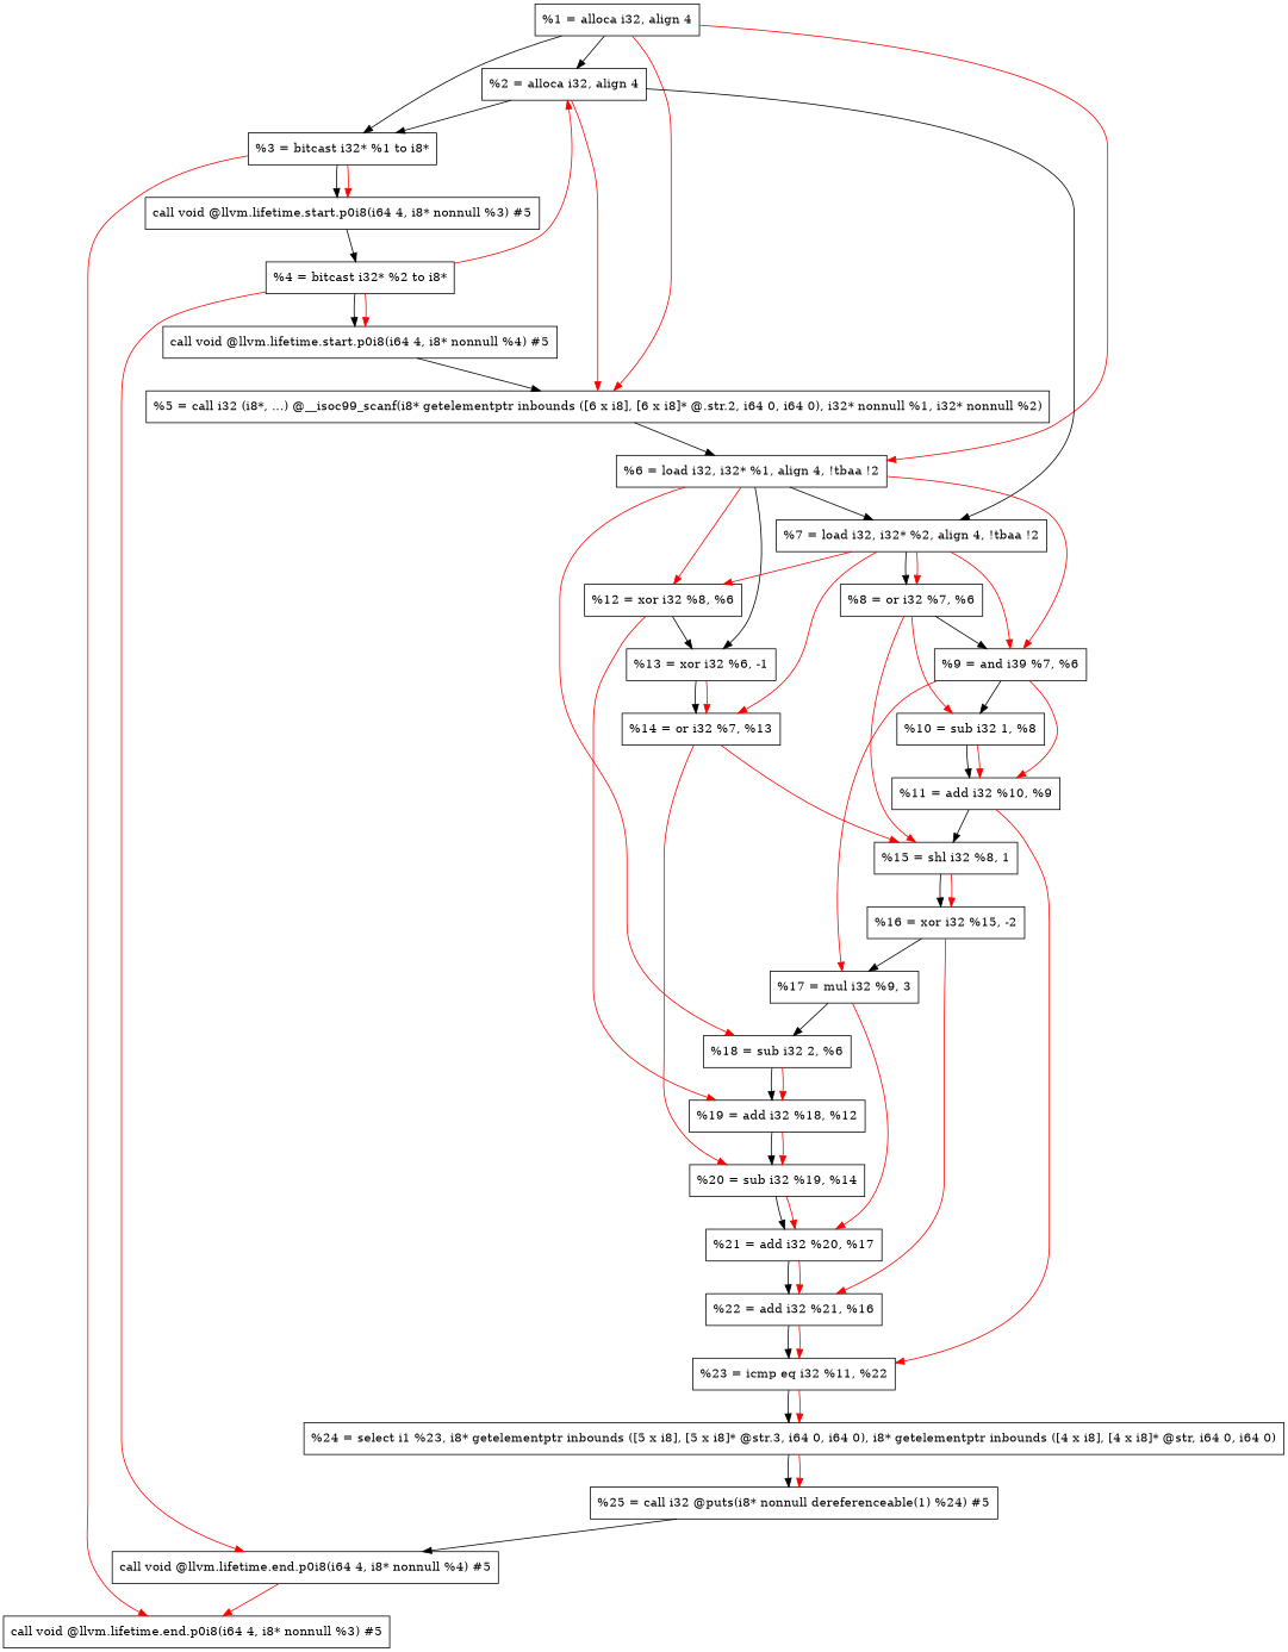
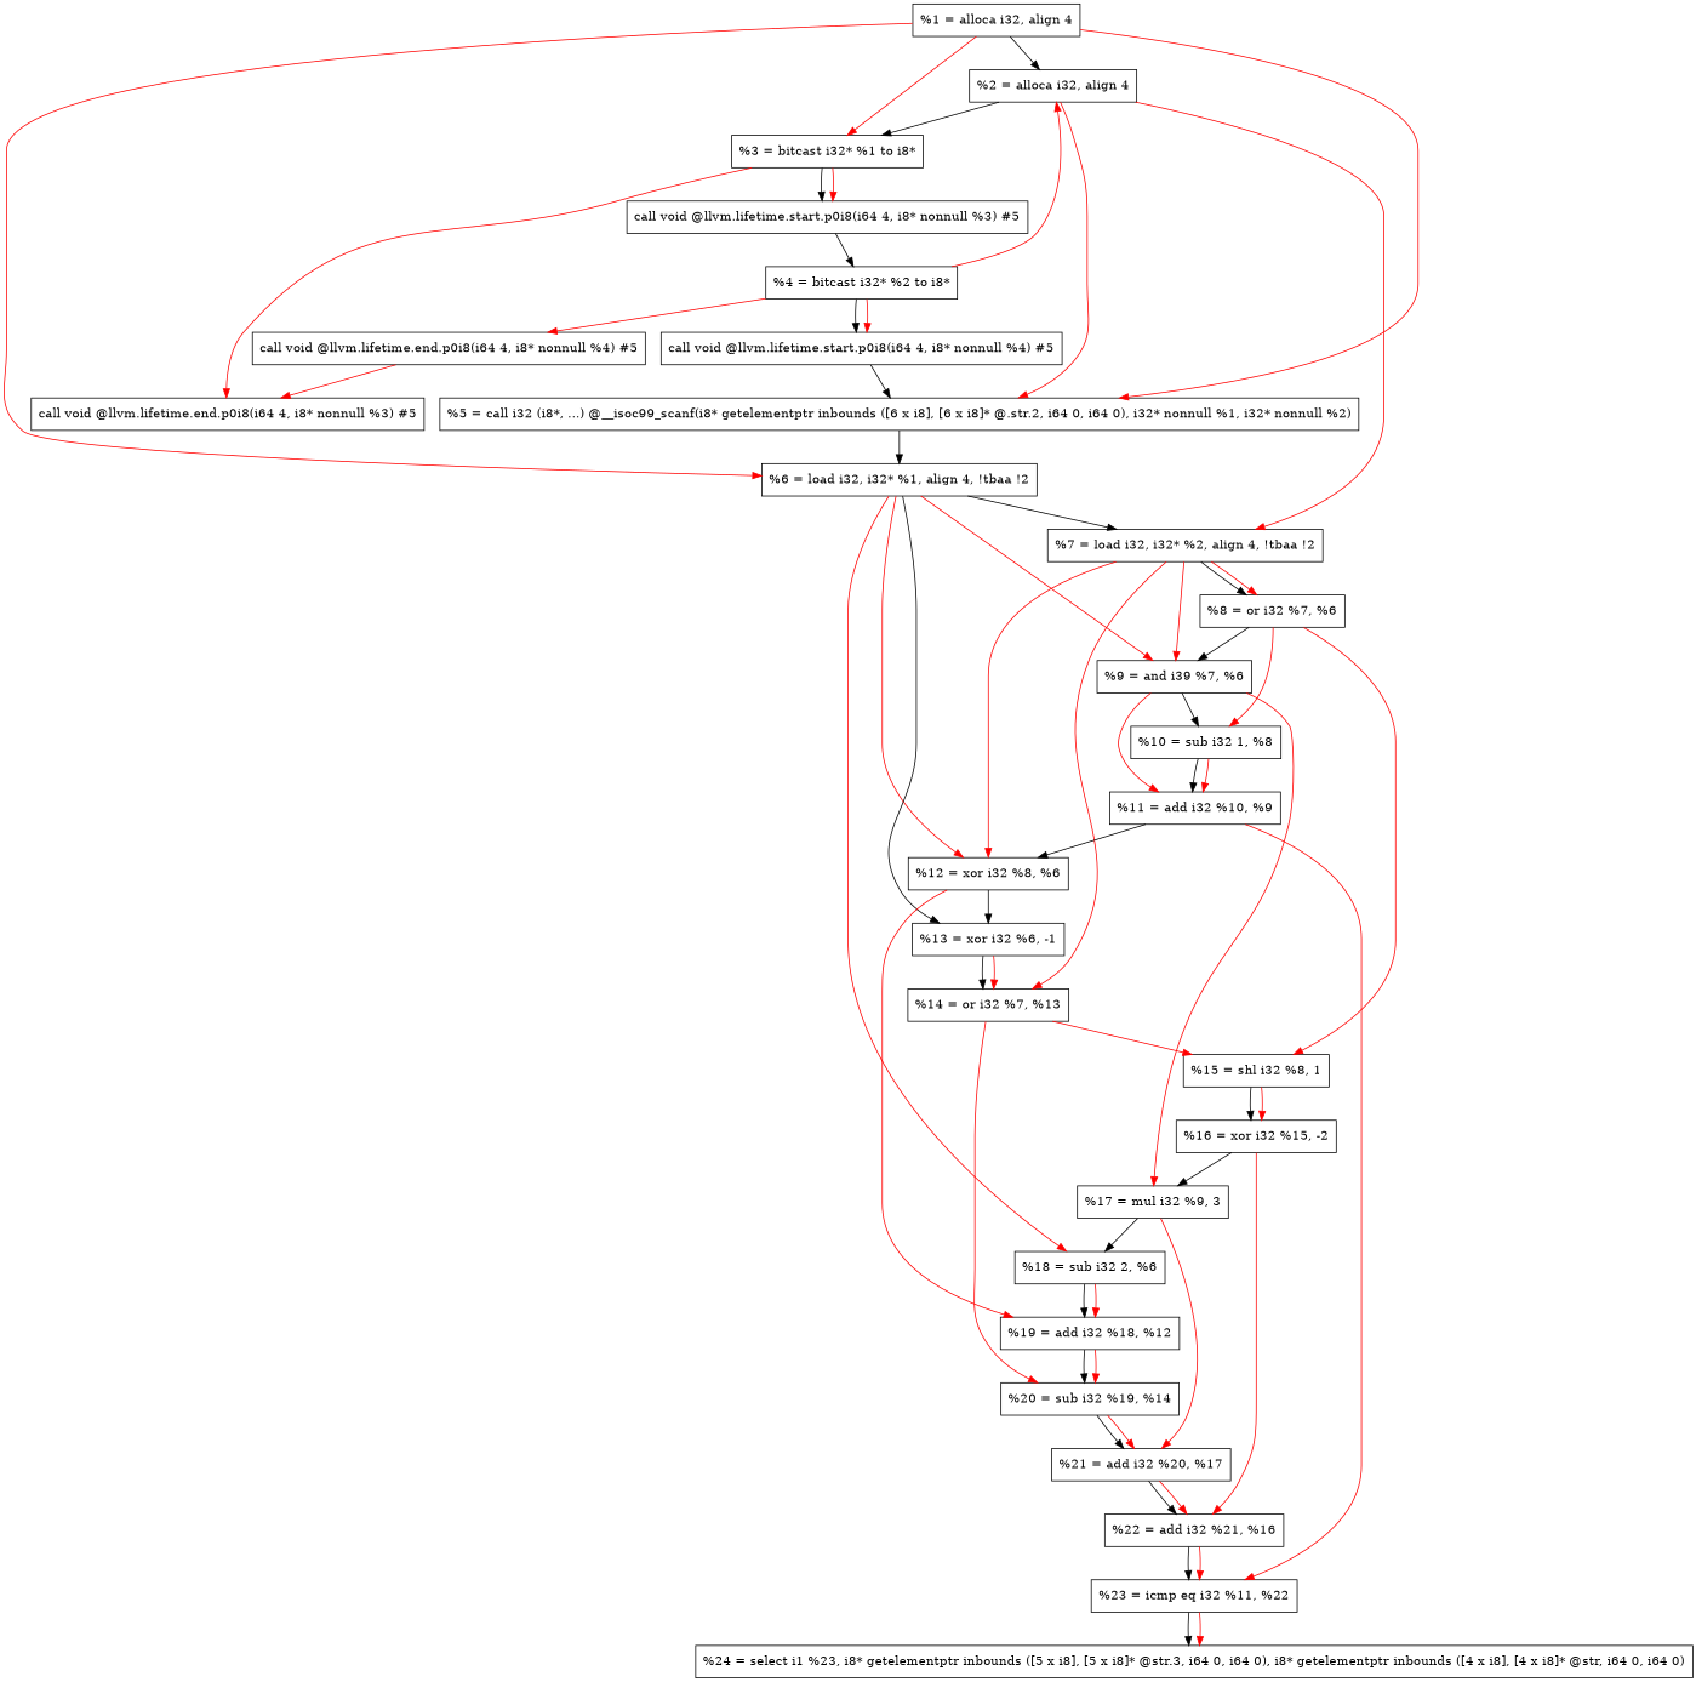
  digraph {
    node [shape=record]
    edge [color=red]
    n1 [label="  %1 = alloca i32, align 4"]
    n2 [label="  %2 = alloca i32, align 4"]
    n3 [label="  %3 = bitcast i32* %1 to i8*"]
    n4 [label="  %5 = call i32 (i8*, ...) @__isoc99_scanf(i8* getelementptr inbounds ([6 x i8], [6 x i8]* @.str.2, i64 0, i64 0), i32* nonnull %1, i32* nonnull %2)"]
    n5 [label="  %6 = load i32, i32* %1, align 4, !tbaa !2"]
    n6 [label="  %7 = load i32, i32* %2, align 4, !tbaa !2"]
    n7 [label="  call void @llvm.lifetime.start.p0i8(i64 4, i8* nonnull %3) #5"]
    n8 [label="  call void @llvm.lifetime.end.p0i8(i64 4, i8* nonnull %3) #5"]
    n9 [label="%9 = and i39 %7, %6"]
    n10 [label="%12 = xor i32 %8, %6"]
    n11 [label="  %13 = xor i32 %6, -1"]
    n12 [label="  %18 = sub i32 2, %6"]
    n13 [label="  %4 = bitcast i32* %2 to i8*"]
    n14 [label="  call void @llvm.lifetime.start.p0i8(i64 4, i8* nonnull %4) #5"]
    n15 [label="  call void @llvm.lifetime.end.p0i8(i64 4, i8* nonnull %4) #5"]
    n16 [label="  %8 = or i32 %7, %6"]
    n17 [label="  %14 = or i32 %7, %13"]
    n18 [label="  %10 = sub i32 1, %8"]
    n19 [label="  %15 = shl i32 %8, 1"]
    n20 [label="  %11 = add i32 %10, %9"]
    n21 [label="  %17 = mul i32 %9, 3"]
    n22 [label="  %19 = add i32 %18, %12"]
    n23 [label="  %20 = sub i32 %19, %14"]
    n24 [label="  %16 = xor i32 %15, -2"]
    n25 [label="  %23 = icmp eq i32 %11, %22"]
    n26 [label="  %21 = add i32 %20, %17"]
    n27 [label="  %24 = select i1 %23, i8* getelementptr inbounds ([5 x i8], [5 x i8]* @str.3, i64 0, i64 0), i8* getelementptr inbounds ([4 x i8], [4 x i8]* @str, i64 0, i64 0)"]
    n28 [label="  %22 = add i32 %21, %16"]
-   n29 [label="  %25 = call i32 @puts(i8* nonnull dereferenceable(1) %24) #5"]
    n1 -> n2 [color=""]
-   n1 -> n3 [color=black]
+   n1 -> n3
    n1 -> n4
    n1 -> n5
    n2 -> n3 [color=""]
    n2 -> n4
-   n2 -> n6 [color=black]
+   n2 -> n6
    n3 -> n7 [color=""]
    n3 -> n7
    n3 -> n8
    n4 -> n5 [color=""]
    n5 -> n6 [color=""]
    n5 -> n9
    n5 -> n10
    n5 -> n11 [color=black]
    n5 -> n12
    n6 -> n9
    n6 -> n10
    n6 -> n16 [color=""]
    n6 -> n16
    n6 -> n17
    n7 -> n13 [color=""]
    n9 -> n18 [color=""]
    n9 -> n20
    n9 -> n21
    n10 -> n11 [color=""]
    n10 -> n22
    n11 -> n17 [color=""]
    n11 -> n17
    n12 -> n22 [color=""]
    n12 -> n22
    n13 -> n2
    n13 -> n14 [color=""]
    n13 -> n14
    n13 -> n15
    n14 -> n4 [color=""]
    n15 -> n8
    n16 -> n9 [color=""]
    n16 -> n18
    n16 -> n19
    n17 -> n19
    n17 -> n23
    n18 -> n20 [color=""]
    n18 -> n20
    n19 -> n24 [color=""]
    n19 -> n24
-   n20 -> n19 [color=""]
+   n20 -> n10 [color=""]
    n20 -> n25
    n21 -> n12 [color=""]
    n21 -> n26
    n22 -> n23 [color=""]
    n22 -> n23
    n23 -> n26 [color=""]
    n23 -> n26
    n24 -> n21 [color=""]
    n24 -> n28
    n25 -> n27 [color=""]
    n25 -> n27
    n26 -> n28 [color=""]
    n26 -> n28
-   n27 -> n29 [color=""]
-   n27 -> n29
    n28 -> n25 [color=""]
    n28 -> n25
-   n29 -> n15 [color=""]
  }
